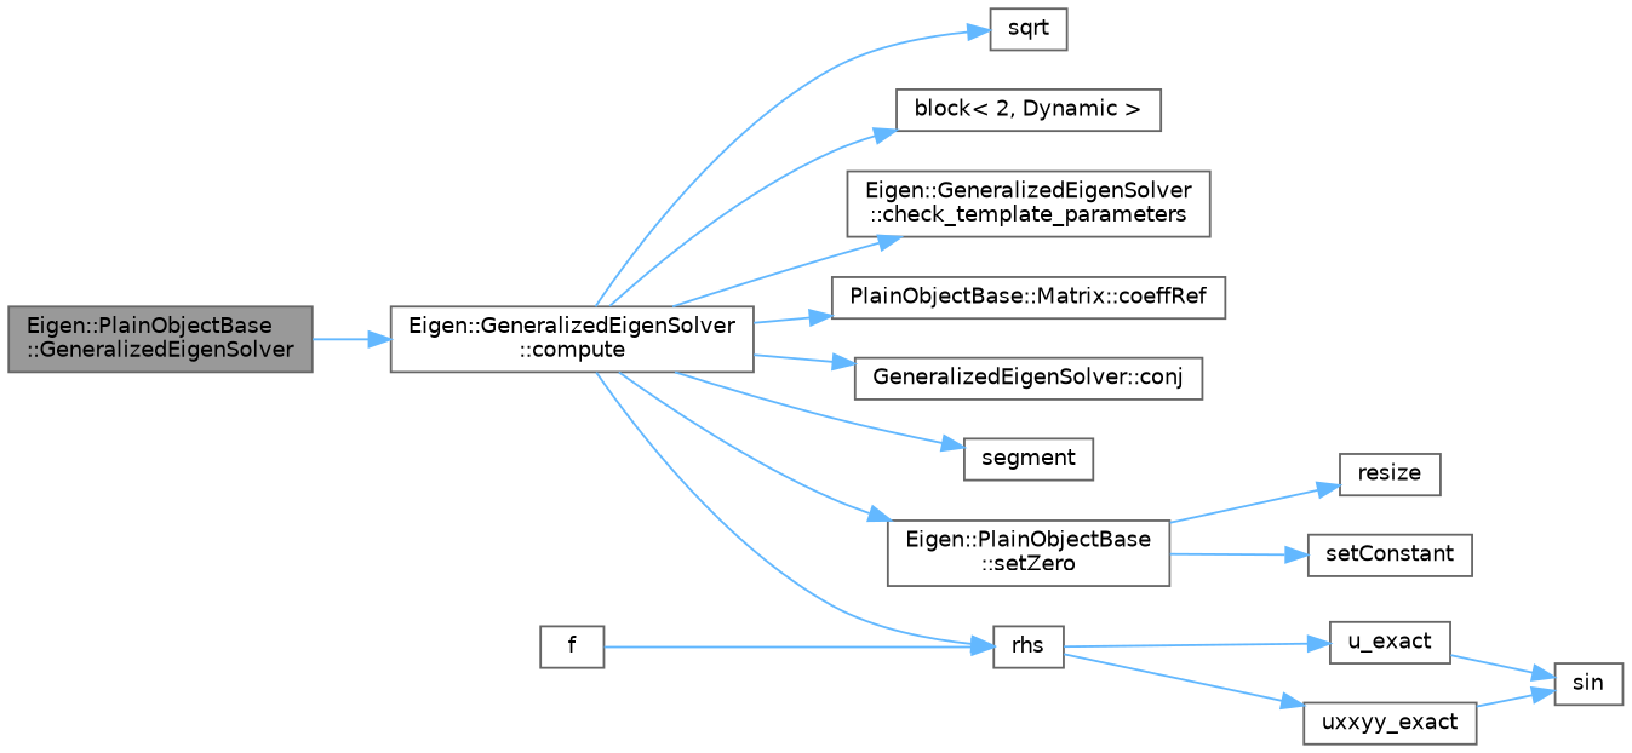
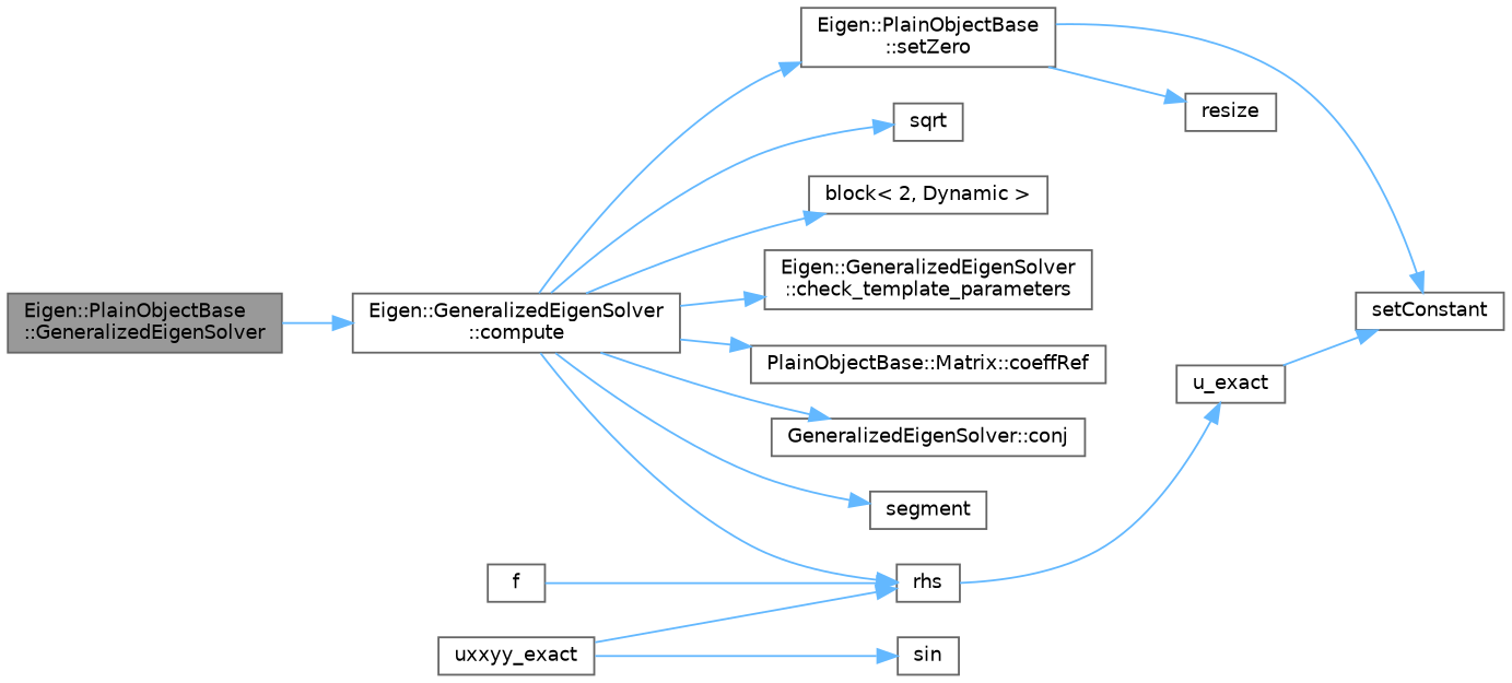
  digraph {
    rankdir=LR
    node [color=grey40 fillcolor=white fontname=Helvetica fontsize=10 shape=box style=filled]
    edge [color=steelblue1 fontname=Helvetica fontsize=10 labelfontname=Helvetica labelfontsize=10 style=solid]
    n1 [color=gray40 fillcolor=grey60 fontcolor=black height=0.2 label="Eigen::PlainObjectBase\l::GeneralizedEigenSolver" width=0.4]
    n2 [height=0.2 label="Eigen::GeneralizedEigenSolver\l::compute" width=0.4]
    n3 [height=0.2 label="block\< 2, Dynamic \>" width=0.4]
    n4 [height=0.2 label="Eigen::GeneralizedEigenSolver\l::check_template_parameters" width=0.4]
    n5 [height=0.2 label="PlainObjectBase::Matrix::coeffRef" width=0.4]
    n6 [height=0.2 label="GeneralizedEigenSolver::conj" width=0.4]
    n7 [height=0.2 label=rhs width=0.4]
    n8 [height=0.2 label=segment width=0.4]
    n9 [height=0.2 label="Eigen::PlainObjectBase\l::setZero" width=0.4]
    n10 [height=0.2 label=sqrt width=0.4]
    n11 [height=0.2 label=u_exact width=0.4]
    n12 [height=0.2 label=uxxyy_exact width=0.4]
    n13 [height=0.2 label=resize width=0.4]
    n14 [height=0.2 label=setConstant width=0.4]
    n15 [height=0.2 label=f width=0.4]
    n16 [height=0.2 label=sin width=0.4]
    n1 -> n2
    n2 -> n3
    n2 -> n4
    n2 -> n5
    n2 -> n6
    n2 -> n7
    n2 -> n8
    n2 -> n9
    n2 -> n10
    n7 -> n11
-   n7 -> n12
+   n12 -> n7
    n9 -> n13
    n9 -> n14
-   n11 -> n16
+   n11 -> n14
    n12 -> n16
    n15 -> n7
  }
